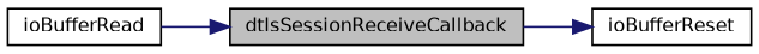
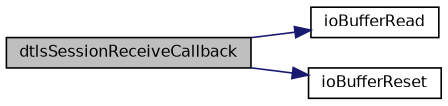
  digraph {
    rankdir=LR
    node [color=black fillcolor=white fontname=Helvetica fontsize=10 shape=record style=filled]
    edge [color=midnightblue fontname=Helvetica fontsize=10 labelfontname=Helvetica labelfontsize=10 style=solid]
    n1 [fillcolor=grey75 fontcolor=black height=0.2 label=dtlsSessionReceiveCallback width=0.4]
    n2 [height=0.2 label=ioBufferRead width=0.4]
    n3 [height=0.2 label=ioBufferReset width=0.4]
-   n2 -> n1
+   n1 -> n2
    n1 -> n3
  }
